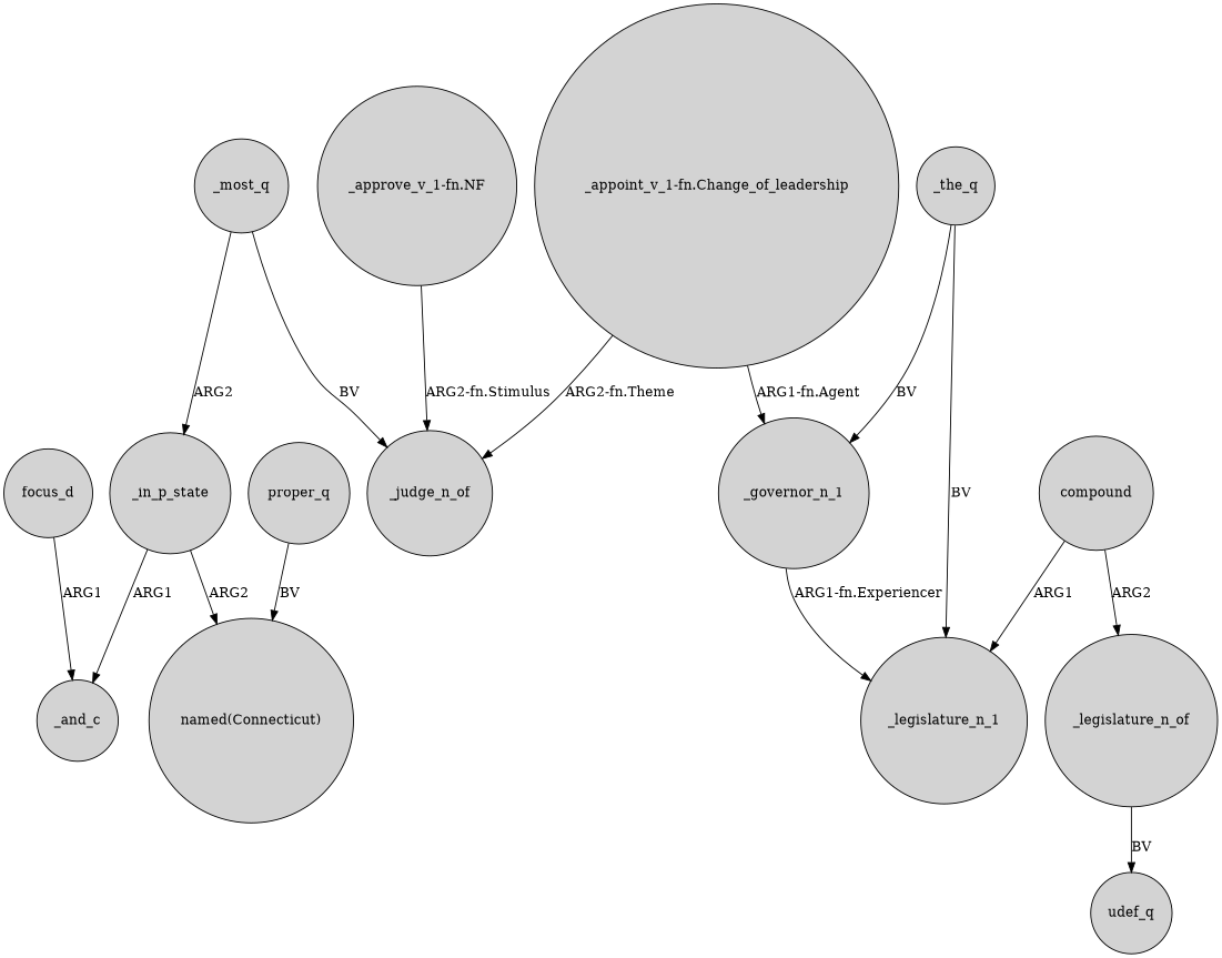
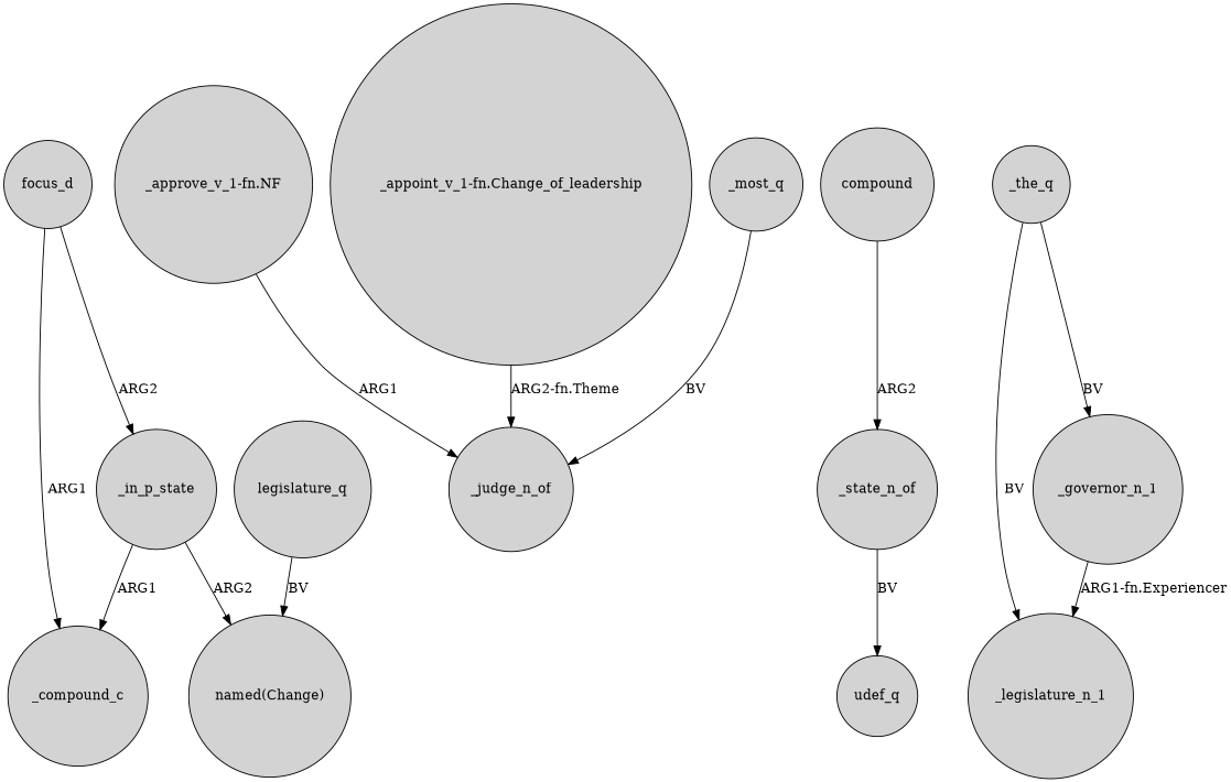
  digraph {
    node [shape=circle style=filled]
    _in_p_state
-   _and_c
-   "named(Connecticut)"
+   _and_c [label=_compound_c]
+   "named(Connecticut)" [label="named(Change)"]
    "_approve_v_1-fn.NF"
    _judge_n_of
-   _state_n_of [label=_legislature_n_of]
+   _state_n_of
    udef_q
    _the_q
    _legislature_n_1
    _governor_n_1
    focus_d
    compound
    "_appoint_v_1-fn.Change_of_leadership"
    _most_q
-   proper_q
+   proper_q [label=legislature_q]
    _in_p_state -> _and_c [label=ARG1]
    _in_p_state -> "named(Connecticut)" [label=ARG2]
-   "_approve_v_1-fn.NF" -> _judge_n_of [label="ARG2-fn.Stimulus"]
+   "_approve_v_1-fn.NF" -> _judge_n_of [label=ARG1]
    _state_n_of -> udef_q [label=BV]
    _the_q -> _legislature_n_1 [label=BV]
    _the_q -> _governor_n_1 [label=BV]
    _governor_n_1 -> _legislature_n_1 [label="ARG1-fn.Experiencer"]
-   _most_q -> _in_p_state [label=ARG2]
+   focus_d -> _in_p_state [label=ARG2]
    focus_d -> _and_c [label=ARG1]
    compound -> _state_n_of [label=ARG2]
-   compound -> _legislature_n_1 [label=ARG1]
    "_appoint_v_1-fn.Change_of_leadership" -> _judge_n_of [label="ARG2-fn.Theme"]
-   "_appoint_v_1-fn.Change_of_leadership" -> _governor_n_1 [label="ARG1-fn.Agent"]
    _most_q -> _judge_n_of [label=BV]
    proper_q -> "named(Connecticut)" [label=BV]
  }
